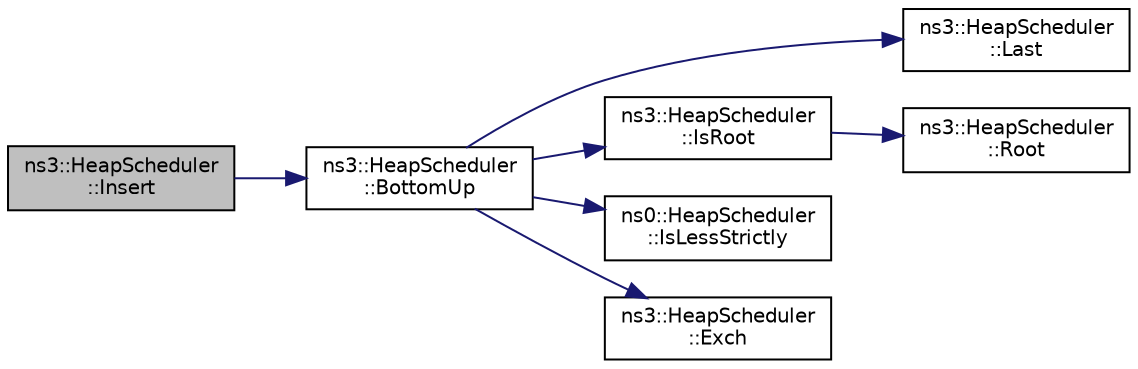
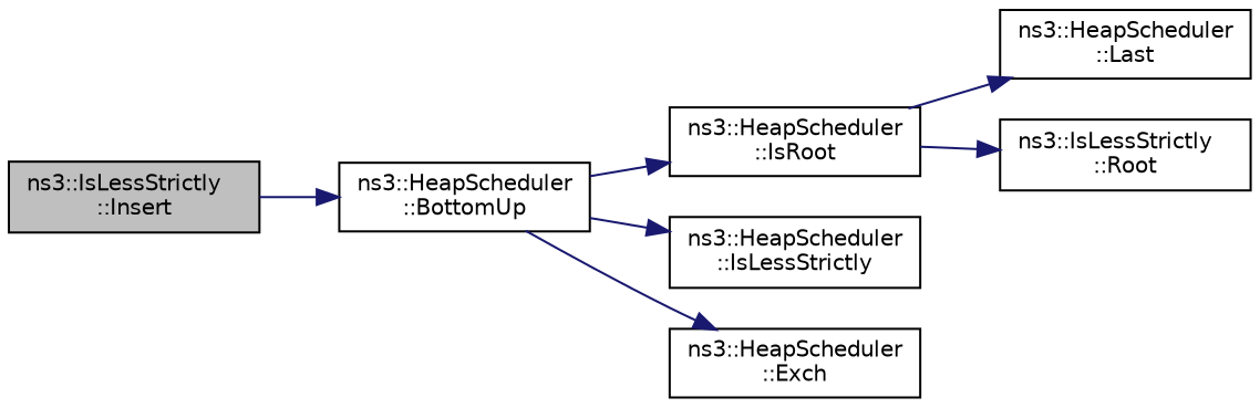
  digraph {
    rankdir=LR
    node [color=black fillcolor=white fontname=Helvetica fontsize=10 shape=record style=filled]
    edge [color=midnightblue fontname=Helvetica fontsize=10 labelfontname=Helvetica labelfontsize=10 style=solid]
-   n1 [fillcolor=grey75 fontcolor=black height=0.2 label="ns3::HeapScheduler\l::Insert" width=0.4]
+   n1 [fillcolor=grey75 fontcolor=black height=0.2 label="ns3::IsLessStrictly\l::Insert" width=0.4]
    n2 [height=0.2 label="ns3::HeapScheduler\l::BottomUp" width=0.4]
    n3 [height=0.2 label="ns3::HeapScheduler\l::Last" width=0.4]
    n4 [height=0.2 label="ns3::HeapScheduler\l::IsRoot" width=0.4]
-   n5 [height=0.2 label="ns0::HeapScheduler\l::IsLessStrictly" width=0.4]
+   n5 [height=0.2 label="ns3::HeapScheduler\l::IsLessStrictly" width=0.4]
    n6 [height=0.2 label="ns3::HeapScheduler\l::Exch" width=0.4]
-   n7 [height=0.2 label="ns3::HeapScheduler\l::Root" width=0.4]
+   n7 [height=0.2 label="ns3::IsLessStrictly\l::Root" width=0.4]
    n1 -> n2
-   n2 -> n3
+   n4 -> n3
    n2 -> n4
    n2 -> n5
    n2 -> n6
    n4 -> n7
  }
